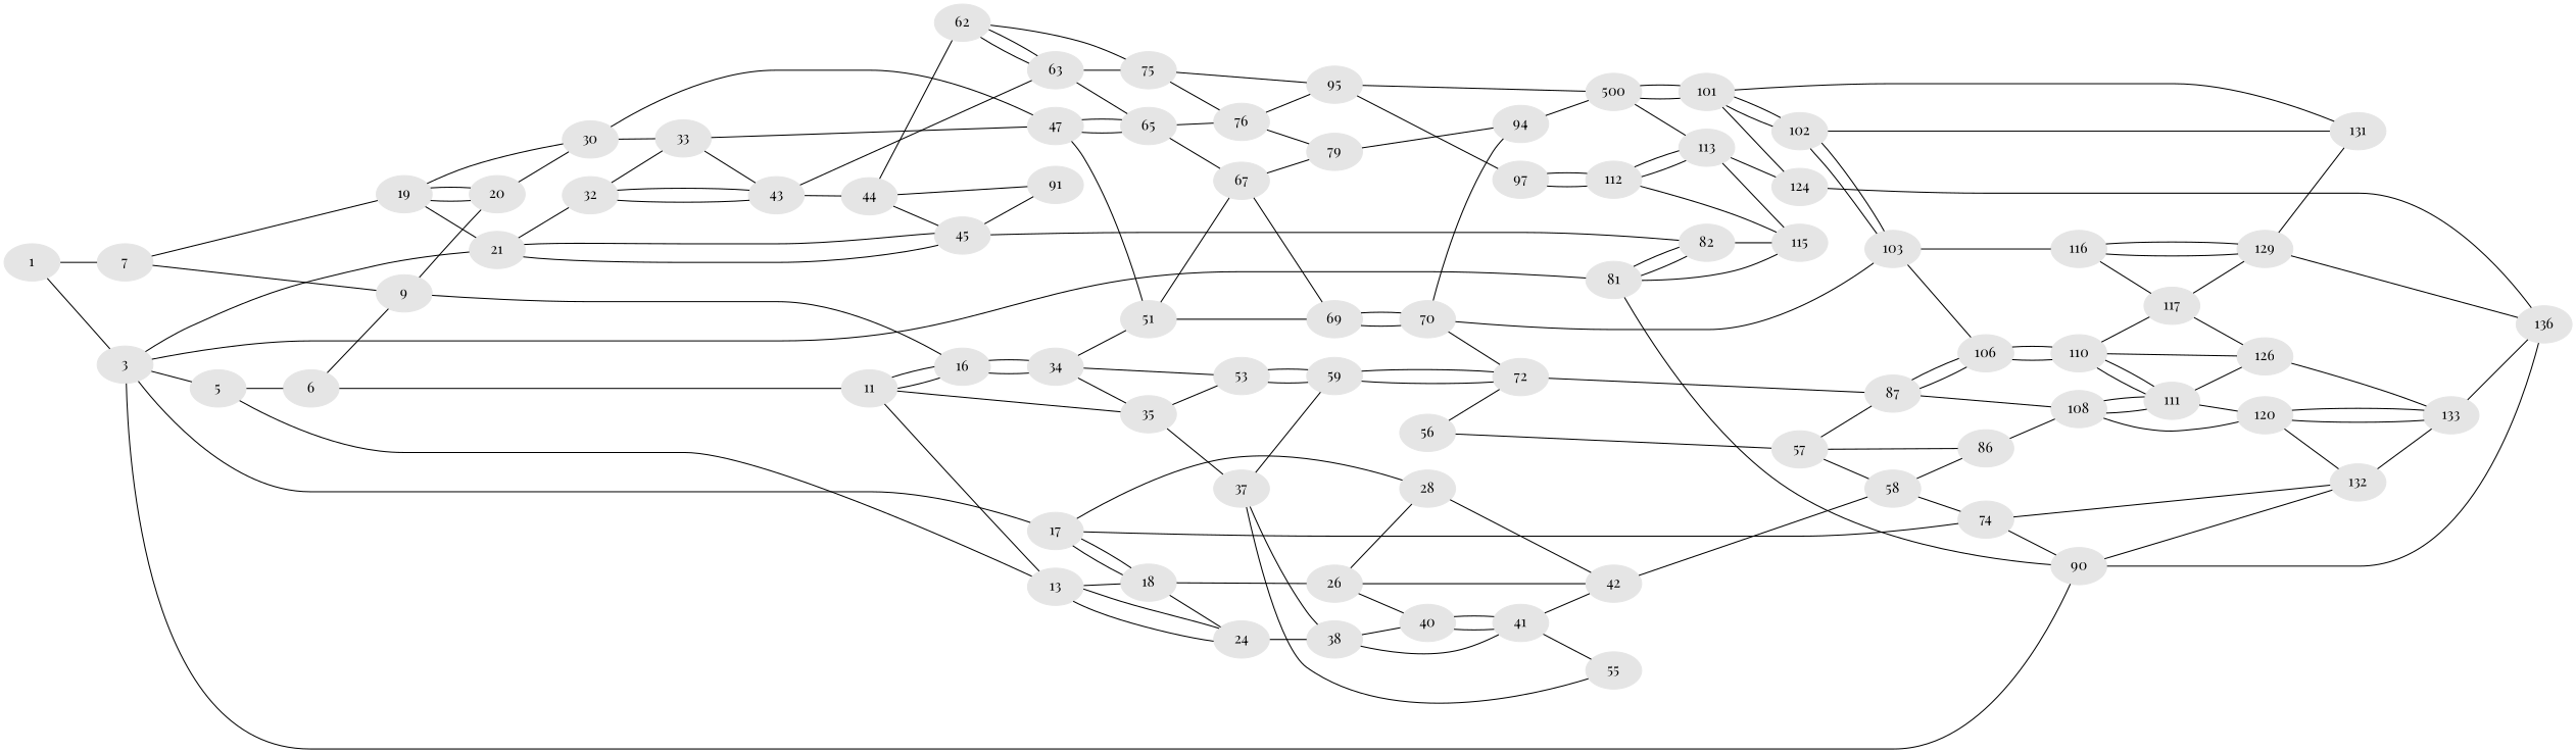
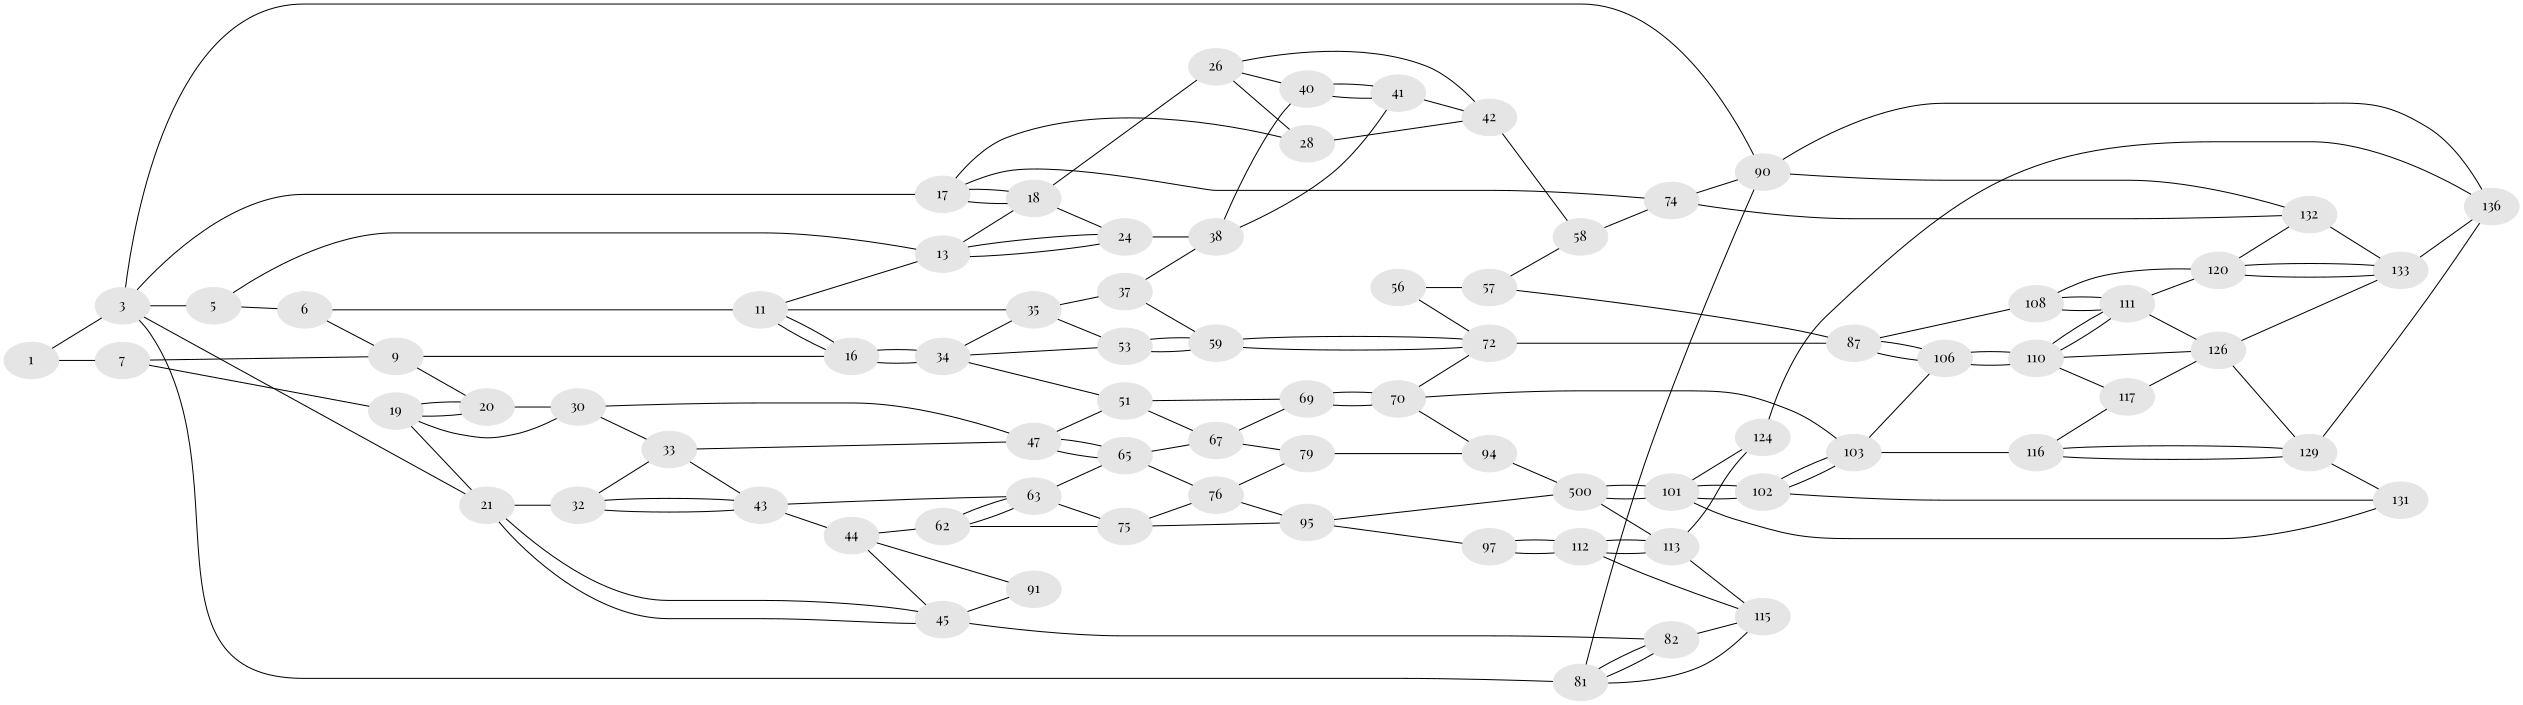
  graph {
    fontname="Playfair Display"
    rankdir=LR
    node [color=gray90 fontname="Playfair Display" style=filled]
    edge [fontname="Playfair Display"]
    1 [super="+2"]
    3 [super="+4"]
    7 [super="+8"]
    5
    17 [super="+29"]
    21 [super="+22"]
    81
    90 [super="+138"]
    9 [super="+15"]
    19 [super="+23"]
    6 [super="+10"]
    13 [super="+14"]
    18 [super="+25"]
    28
    74 [super="+89"]
    32
    45 [super="+83"]
    82 [super="+114"]
    115 [super="+122"]
    132 [super="+135"]
    136 [super="+137"]
    11 [super="+12"]
    24
    16
    20
    35 [super="+36"]
    30 [super="+31"]
    34 [super="+52"]
    53
    37 [super="+60"]
    26 [super="+27"]
    38 [super="+39"]
    51 [super="+68"]
    42 [super="+50"]
    40
    33 [super="+46"]
    47 [super="+48"]
    43 [super="+49"]
    91 [super="+92"]
    41 [super="+54"]
    58 [super="+73"]
    65 [super="+66"]
    44 [super="+61"]
    63 [super="+64"]
    67 [super="+80"]
    69
    59
-   55
    72 [super="+84"]
-   86
    62
    75 [super="+77"]
    76 [super="+78"]
    79 [super="+93"]
    70 [super="+71"]
    57 [super="+85"]
    56
    87 [super="+88"]
    108 [super="+109"]
    106
    95 [super="+98"]
    94 [super="+99"]
    103 [super="+104"]
    n64 [label=500 super="+105"]
    116
    133 [super="+134"]
    97
    111 [super="+119"]
    120 [super="+121"]
    110 [super="+118"]
    101 [super="+125"]
    113 [super="+123"]
    112
    102
    124
    131
    117 [super="+127"]
    129 [super="+130"]
    126 [super="+128"]
    1 -- 3
    1 -- 7 [weight=2]
    3 -- 5
    3 -- 17
    3 -- 21
    3 -- 81
    3 -- 90
    7 -- 9
    7 -- 19
    5 -- 6
    5 -- 13
    17 -- 18
    17 -- 18
    17 -- 28
    17 -- 74
    21 -- 32
    21 -- 45
    21 -- 45
    81 -- 90
    81 -- 82
    81 -- 82
    81 -- 115
    90 -- 132
    90 -- 136
    9 -- 16
    9 -- 20
    19 -- 21
    19 -- 20
    19 -- 20
    19 -- 30
    6 -- 9
    6 -- 11
    13 -- 18
    13 -- 24
    13 -- 24
    18 -- 24
    18 -- 26
    28 -- 42
    74 -- 90
    74 -- 132
    32 -- 33
    32 -- 43
    32 -- 43
    45 -- 82
    45 -- 91
    82 -- 115
    132 -- 133
    11 -- 13
    11 -- 16
    11 -- 16
    11 -- 35
    24 -- 38
    16 -- 34
    16 -- 34
    20 -- 30
    35 -- 53
    35 -- 37
    30 -- 33
    30 -- 47
    34 -- 35
    34 -- 53
    34 -- 51
    53 -- 59
    53 -- 59
    37 -- 38
    37 -- 59
-   37 -- 55
    26 -- 28
    26 -- 42
    26 -- 40
    38 -- 40
    38 -- 41
    51 -- 67
    51 -- 69
    42 -- 58
    40 -- 41
    40 -- 41
    33 -- 47
    33 -- 43
    47 -- 51
    47 -- 65
    47 -- 65
    43 -- 44
    43 -- 63
    41 -- 42
-   41 -- 55
    58 -- 74
-   58 -- 86
    65 -- 67
    65 -- 76
    44 -- 45
    44 -- 91
    44 -- 62
    63 -- 65
    63 -- 75
    67 -- 69
    67 -- 79
    69 -- 70
    69 -- 70
    59 -- 72
    59 -- 72
    72 -- 87
-   86 -- 108
    62 -- 63
    62 -- 63
    62 -- 75
    75 -- 76
    75 -- 95
    76 -- 79
    76 -- 95
    79 -- 94 [weight=2]
    70 -- 72
    70 -- 94
    70 -- 103
    57 -- 58
-   57 -- 86
    57 -- 87
    56 -- 72
    56 -- 57
    87 -- 108
    87 -- 106
    87 -- 106
    108 -- 111
    108 -- 111
    108 -- 120
    106 -- 110
    106 -- 110
    95 -- n64
    95 -- 97
    94 -- n64
    103 -- 106
    103 -- 116
    n64 -- 101
    n64 -- 101
    n64 -- 113
    116 -- 117
    116 -- 129
    116 -- 129
    133 -- 136
    97 -- 112
    97 -- 112
    111 -- 120
    111 -- 126
    120 -- 132
    120 -- 133
    120 -- 133
    110 -- 111
    110 -- 111
    110 -- 117
    110 -- 126
    101 -- 102
    101 -- 102
    101 -- 124
    101 -- 131
    113 -- 115
    113 -- 124
    112 -- 115
    112 -- 113
    112 -- 113
    102 -- 103
    102 -- 103
    102 -- 131
    124 -- 136
-   117 -- 129
+   126 -- 129
    117 -- 126
    129 -- 136
    129 -- 131
    126 -- 133
  }
